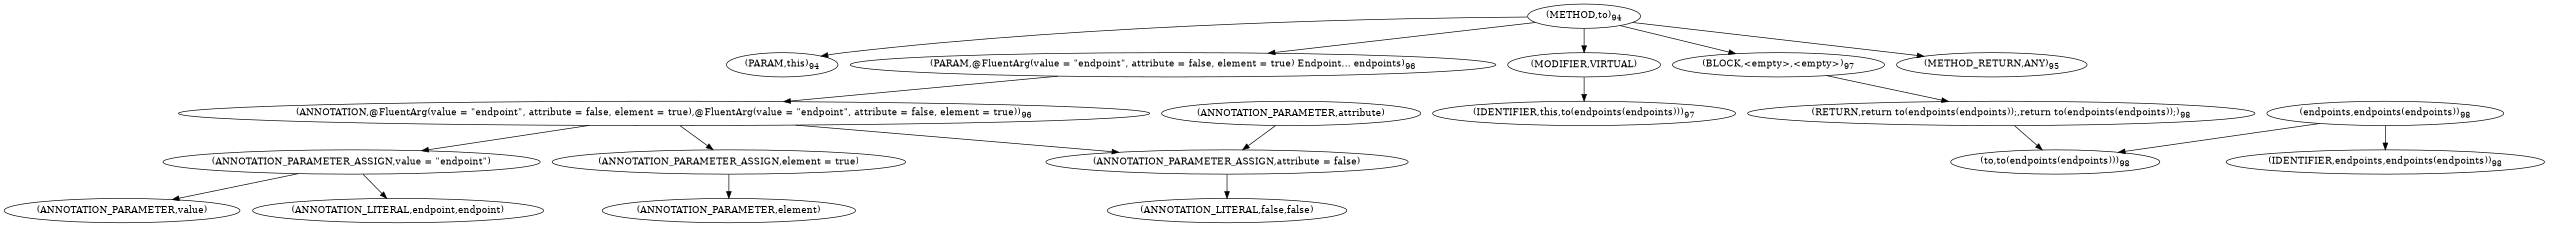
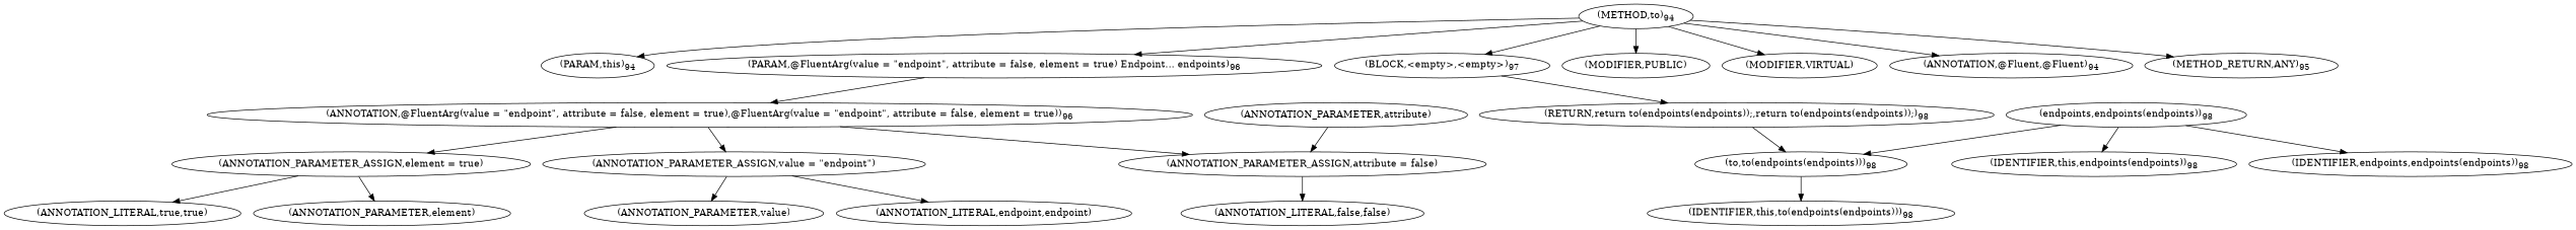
  digraph {
    fontname="DejaVu Serif"
    node [fontname="DejaVu Serif"]
    edge [fontname="DejaVu Serif"]
    n1 [label=<(METHOD,to)<SUB>94</SUB>>]
    n2 [label=<(PARAM,this)<SUB>94</SUB>>]
    n3 [label=<(PARAM,@FluentArg(value = &quot;endpoint&quot;, attribute = false, element = true) Endpoint... endpoints)<SUB>96</SUB>>]
    n4 [label=<(BLOCK,&lt;empty&gt;,&lt;empty&gt;)<SUB>97</SUB>>]
+   n5 [label=<(MODIFIER,PUBLIC)>]
    n6 [label=<(MODIFIER,VIRTUAL)>]
+   n7 [label=<(ANNOTATION,@Fluent,@Fluent)<SUB>94</SUB>>]
    n8 [label=<(METHOD_RETURN,ANY)<SUB>95</SUB>>]
    n9 [label=<(ANNOTATION,@FluentArg(value = &quot;endpoint&quot;, attribute = false, element = true),@FluentArg(value = &quot;endpoint&quot;, attribute = false, element = true))<SUB>96</SUB>>]
    n10 [label=<(RETURN,return to(endpoints(endpoints));,return to(endpoints(endpoints));)<SUB>98</SUB>>]
    n11 [label=<(ANNOTATION_PARAMETER_ASSIGN,value = &quot;endpoint&quot;)>]
    n12 [label=<(ANNOTATION_PARAMETER_ASSIGN,attribute = false)>]
    n13 [label=<(ANNOTATION_PARAMETER_ASSIGN,element = true)>]
    n14 [label=<(ANNOTATION_PARAMETER,value)>]
    n15 [label=<(ANNOTATION_LITERAL,endpoint,endpoint)>]
    n16 [label=<(ANNOTATION_LITERAL,false,false)>]
    n17 [label=<(ANNOTATION_PARAMETER,element)>]
+   n18 [label=<(ANNOTATION_LITERAL,true,true)>]
    n19 [label=<(ANNOTATION_PARAMETER,attribute)>]
    n20 [label=<(to,to(endpoints(endpoints)))<SUB>98</SUB>>]
-   n21 [label=<(IDENTIFIER,this,to(endpoints(endpoints)))<SUB>97</SUB>>]
+   n21 [label=<(IDENTIFIER,this,to(endpoints(endpoints)))<SUB>98</SUB>>]
    n22 [label=<(endpoints,endpoints(endpoints))<SUB>98</SUB>>]
+   n23 [label=<(IDENTIFIER,this,endpoints(endpoints))<SUB>98</SUB>>]
    n24 [label=<(IDENTIFIER,endpoints,endpoints(endpoints))<SUB>98</SUB>>]
    n1 -> n2
    n1 -> n3
    n1 -> n4
+   n1 -> n5
    n1 -> n6
+   n1 -> n7
    n1 -> n8
    n3 -> n9
    n4 -> n10
    n9 -> n11
    n9 -> n12
    n9 -> n13
    n10 -> n20
    n11 -> n14
    n11 -> n15
    n12 -> n16
    n13 -> n17
+   n13 -> n18
    n19 -> n12
-   n6 -> n21
+   n20 -> n21
    n22 -> n20
+   n22 -> n23
    n22 -> n24
  }
